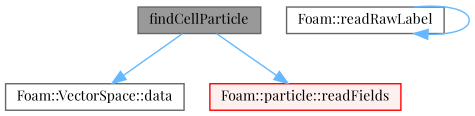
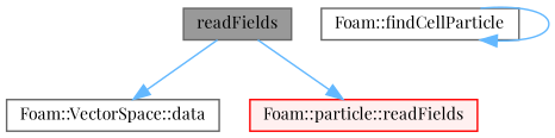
  digraph {
    fontname="Playfair Display"
    rankdir=TB
    node [color=grey40 fillcolor=white fontname="Playfair Display" fontsize=10 shape=box style=filled]
    edge [color=steelblue1 fontname="Playfair Display" fontsize=10 labelfontname=Helvetica labelfontsize=10 style=solid]
-   n1 [color=gray40 fillcolor=grey60 fontcolor=black height=0.2 label=findCellParticle width=0.4]
+   n1 [color=gray40 fillcolor=grey60 fontcolor=black height=0.2 label=readFields width=0.4]
    n2 [height=0.2 label="Foam::VectorSpace::data" width=0.4]
    n3 [color=red fillcolor="#FFF0F0" height=0.2 label="Foam::particle::readFields" width=0.4]
-   n4 [height=0.2 label="Foam::readRawLabel" width=0.4]
+   n4 [height=0.2 label="Foam::findCellParticle" width=0.4]
    n1 -> n2
    n1 -> n3
    n4 -> n4
  }
